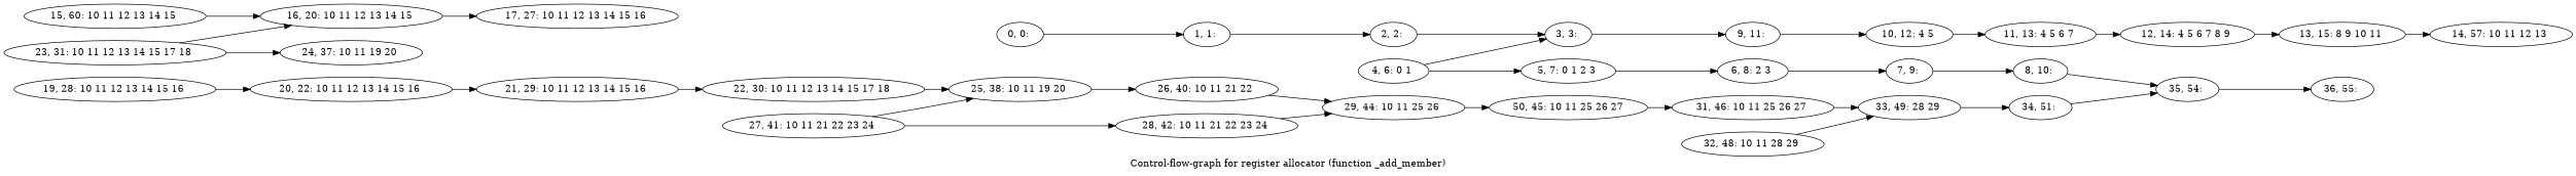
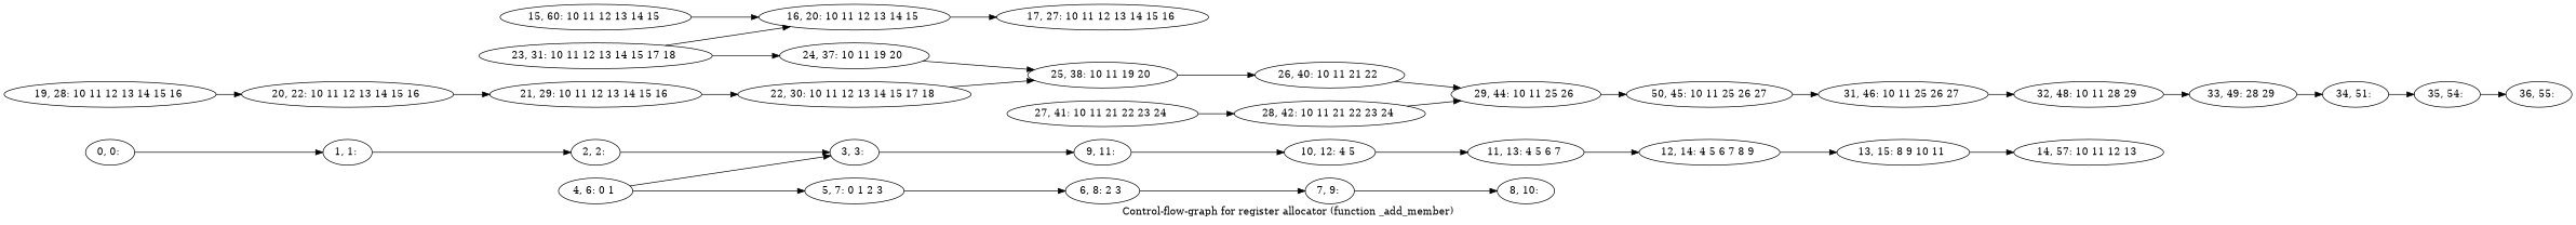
  digraph {
    label="Control-flow-graph for register allocator (function _add_member)"
    rankdir=LR
    n1 [label="0, 0: "]
    n2 [label="1, 1: "]
    n3 [label="2, 2: "]
    n4 [label="3, 3: "]
    n5 [label="9, 11: "]
    n6 [label="4, 6: 0 1 "]
    n7 [label="5, 7: 0 1 2 3 "]
    n8 [label="10, 12: 4 5 "]
    n9 [label="6, 8: 2 3 "]
    n10 [label="7, 9: "]
    n11 [label="8, 10: "]
    n12 [label="35, 54: "]
    n13 [label="36, 55: "]
    n14 [label="11, 13: 4 5 6 7 "]
    n15 [label="12, 14: 4 5 6 7 8 9 "]
    n16 [label="13, 15: 8 9 10 11 "]
    n17 [label="14, 57: 10 11 12 13 "]
    n18 [label="15, 60: 10 11 12 13 14 15 "]
    n19 [label="16, 20: 10 11 12 13 14 15 "]
    n20 [label="17, 27: 10 11 12 13 14 15 16 "]
    n21 [label="19, 28: 10 11 12 13 14 15 16 "]
    n22 [label="20, 22: 10 11 12 13 14 15 16 "]
    n23 [label="21, 29: 10 11 12 13 14 15 16 "]
    n24 [label="22, 30: 10 11 12 13 14 15 17 18 "]
    n25 [label="25, 38: 10 11 19 20 "]
    n26 [label="23, 31: 10 11 12 13 14 15 17 18 "]
    n27 [label="24, 37: 10 11 19 20 "]
    n28 [label="26, 40: 10 11 21 22 "]
    n29 [label="29, 44: 10 11 25 26 "]
    n30 [label="27, 41: 10 11 21 22 23 24 "]
    n31 [label="28, 42: 10 11 21 22 23 24 "]
    n32 [label="50, 45: 10 11 25 26 27"]
    n33 [label="31, 46: 10 11 25 26 27 "]
    n34 [label="32, 48: 10 11 28 29 "]
    n35 [label="33, 49: 28 29 "]
    n36 [label="34, 51: "]
    n1 -> n2
    n2 -> n3
    n3 -> n4
    n4 -> n5
    n5 -> n8
    n6 -> n4
    n6 -> n7
    n7 -> n9
    n8 -> n14
    n9 -> n10
    n10 -> n11
-   n11 -> n12
    n12 -> n13
    n14 -> n15
    n15 -> n16
    n16 -> n17
    n18 -> n19
    n19 -> n20
    n21 -> n22
    n22 -> n23
    n23 -> n24
    n24 -> n25
    n25 -> n28
    n26 -> n19
    n26 -> n27
-   n30 -> n25
+   n27 -> n25
    n28 -> n29
    n29 -> n32
    n30 -> n31
    n31 -> n29
    n32 -> n33
-   n33 -> n35
+   n33 -> n34
    n34 -> n35
    n35 -> n36
    n36 -> n12
  }
